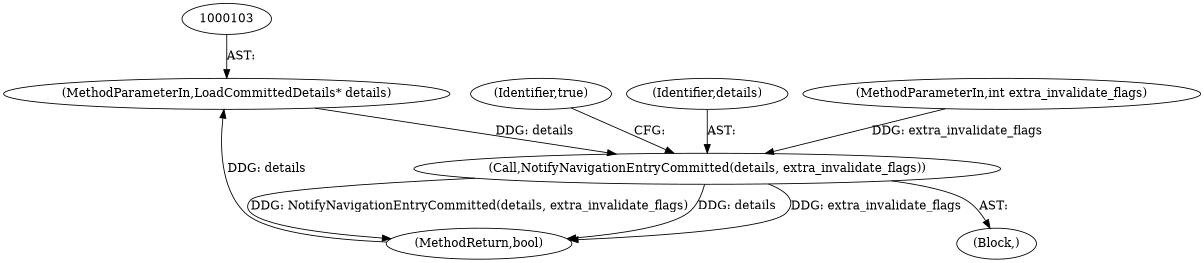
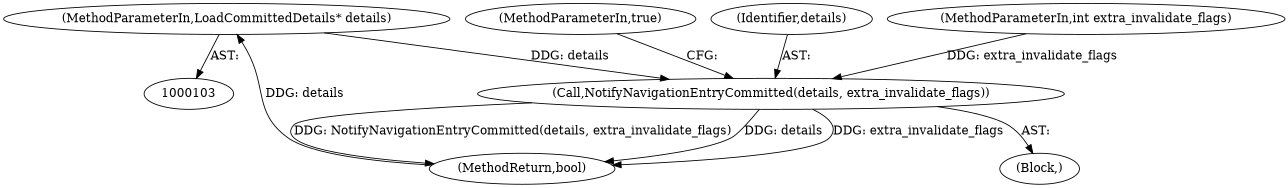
  digraph {
    n1 [label="(MethodParameterIn,LoadCommittedDetails* details)"]
    n2 [label="(Call,NotifyNavigationEntryCommitted(details, extra_invalidate_flags))"]
    1000103
    n4 [label="(MethodReturn,bool)"]
    n5 [label="(Block,)"]
-   n6 [label="(Identifier,true)"]
+   n6 [label="(MethodParameterIn,true)"]
    n7 [label="(Identifier,details)"]
    n8 [label="(MethodParameterIn,int extra_invalidate_flags)"]
    n1 -> n2 [label="DDG: details"]
-   1000103 -> n1 [label="AST: "]
+   n1 -> 1000103 [label="AST: "]
    n2 -> n4 [label="DDG: extra_invalidate_flags"]
    n2 -> n4 [label="DDG: NotifyNavigationEntryCommitted(details, extra_invalidate_flags)"]
    n2 -> n4 [label="DDG: details"]
    n2 -> n5 [label="AST: "]
    n4 -> n1 [label="DDG: details"]
    n6 -> n2 [label="CFG: "]
    n7 -> n2 [label="AST: "]
    n8 -> n2 [label="DDG: extra_invalidate_flags"]
  }
